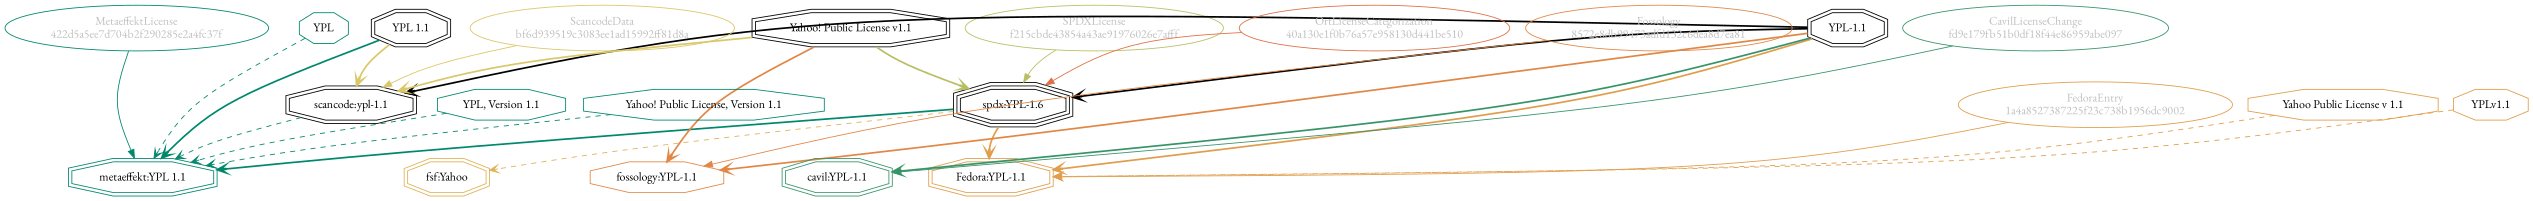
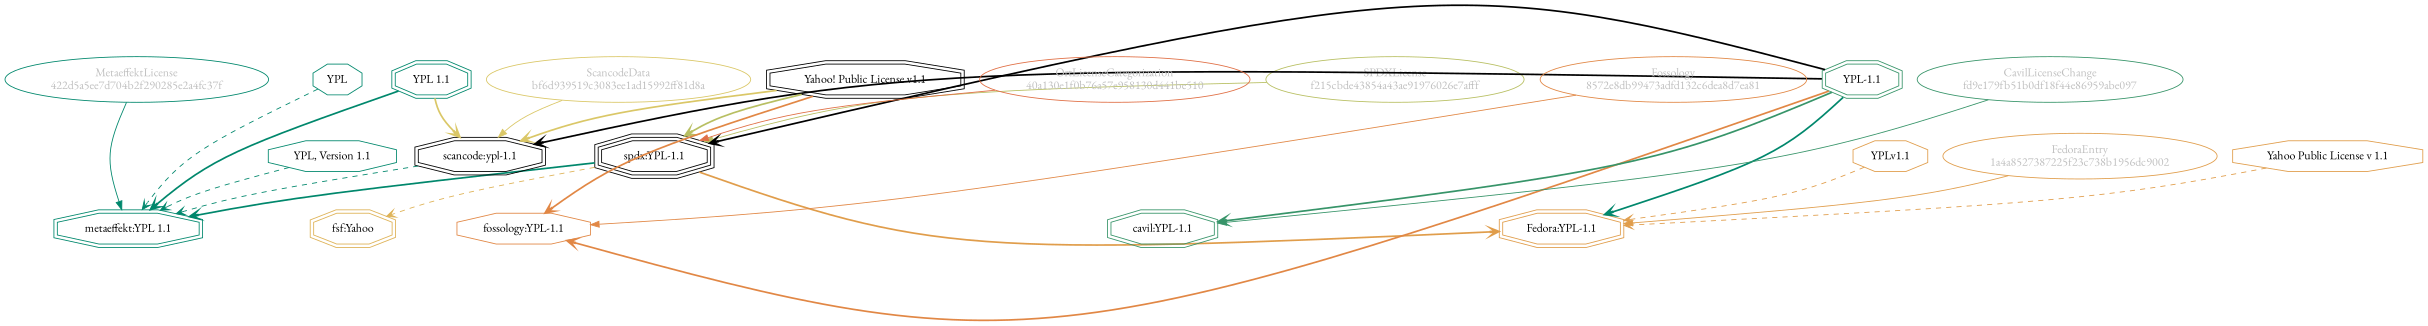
  strict digraph {
    fontname="EB Garamond"
    splines=curved
    node [fontname="EB Garamond" shape=doubleoctagon]
    edge [color="#00876c" fontname="EB Garamond" weight=0.5 arrowhead=vee style=bold]
    n1 [color="#b8bf62" fillcolor="beige;1" fontcolor=gray label="SPDXLicense\nf215cbde43854a43ae91976026e7afff" shape=ellipse]
-   n2 [label="spdx:YPL-1.6" shape=tripleoctagon]
+   n2 [label="spdx:YPL-1.1" shape=tripleoctagon]
    n3 [color="#e09d4b" label="Fedora:YPL-1.1"]
    n4 [color="#deb256" label="fsf:Yahoo"]
    n5 [color="#00876c" label="metaeffekt:YPL 1.1"]
-   n6 [label="YPL-1.1"]
+   n6 [label="YPL-1.1" color="#379469"]
    n7 [label="scancode:ypl-1.1"]
    n8 [color="#e18745" label="fossology:YPL-1.1" shape=octagon]
    n9 [color="#379469" label="cavil:YPL-1.1"]
    n10 [label="Yahoo! Public License v1.1"]
    n11 [color="#e09d4b" fillcolor="beige;1" fontcolor=gray label="FedoraEntry\n1a4a8527387225f23c738b1956dc9002" shape=ellipse]
    n12 [color="#e09d4b" label="Yahoo Public License v 1.1" shape=octagon]
    n13 [color="#e09d4b" label="YPLv1.1" shape=octagon]
    n14 [color="#dac767" fillcolor="beige;1" fontcolor=gray label="ScancodeData\nbf6d939519c3083ee1ad15992ff81d8a" shape=ellipse]
-   n15 [label="YPL 1.1"]
+   n15 [label="YPL 1.1" color="#00876c"]
    n16 [color="#e18745" fillcolor="beige;1" fontcolor=gray label="Fossology\n8572e8db99473adfd132c6dea8d7ea81" shape=ellipse]
    n17 [color="#e06f45" fillcolor="beige;1" fontcolor=gray label="OrtLicenseCategorization\n40a130e1f0b76a57e958130d441be510" shape=ellipse]
    n18 [color="#379469" fillcolor="beige;1" fontcolor=gray label="CavilLicenseChange\nfd9e179fb51b0df18f44e86959abe097" shape=ellipse]
    n19 [color="#00876c" fillcolor="beige;1" fontcolor=gray label="MetaeffektLicense\n422d5a5ee7d704b2f290285e2a4fc37f" shape=ellipse]
    n20 [color="#00876c" label=YPL shape=octagon]
    n21 [color="#00876c" label="YPL, Version 1.1" shape=octagon]
-   n22 [color="#00876c" label="Yahoo! Public License, Version 1.1" shape=octagon]
    n1 -> n2 [color="#b8bf62" arrowhead="" style=""]
    n2 -> n3 [color="#e09d4b" weight=0.7]
    n2 -> n4 [color="#deb256" style=dashed]
    n2 -> n5 [weight=0.7]
    n6 -> n2 [weight=0.7 color=""]
-   n6 -> n3 [color="#e09d4b" weight=0.7]
+   n6 -> n3 [weight=0.7]
    n6 -> n7 [weight=0.7 color=""]
    n6 -> n8 [color="#e18745" weight=0.7]
    n6 -> n9 [color="#379469" weight=0.7]
    n7 -> n5 [style=dashed]
    n10 -> n2 [color="#b8bf62" weight=0.7]
    n10 -> n7 [color="#dac767" weight=0.7]
    n10 -> n8 [color="#e18745" weight=0.7]
    n11 -> n3 [color="#e09d4b" arrowhead="" style=""]
    n12 -> n3 [color="#e09d4b" style=dashed]
    n13 -> n3 [color="#e09d4b" style=dashed]
    n14 -> n7 [color="#dac767" arrowhead="" style=""]
    n15 -> n5 [weight=0.7]
    n15 -> n7 [color="#dac767" weight=0.7]
    n16 -> n8 [color="#e18745" arrowhead="" style=""]
    n17 -> n2 [color="#e06f45" arrowhead="" style=""]
    n18 -> n9 [color="#379469" arrowhead="" style=""]
    n19 -> n5 [arrowhead="" style=""]
    n20 -> n5 [style=dashed]
    n21 -> n5 [style=dashed]
-   n22 -> n5 [style=dashed]
  }
